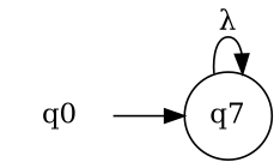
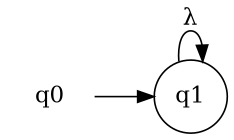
  digraph {
    rankdir=LR
    q0 [shape=none]
-   n2 [label=q7 shape=circle]
+   n2 [label=q1 shape=circle]
    q0 -> n2
    n2 -> n2 [label=<&#955;>]
  }
